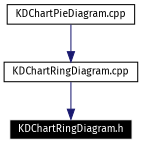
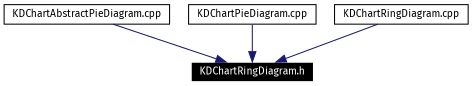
  digraph {
    fontname="Fira Sans"
    node [color=black fontname="Fira Sans" fontsize=10 shape=record]
    edge [color=midnightblue fontname="Fira Sans" fontsize=10 labelfontname=Helvetica labelfontsize=10 style=solid]
    n1 [color=white fillcolor=black fontcolor=white height=0.2 label="KDChartRingDiagram.h" style=filled width=0.4]
+   n2 [height=0.2 label="KDChartAbstractPieDiagram.cpp" width=0.4]
    n3 [height=0.2 label="KDChartPieDiagram.cpp" width=0.4]
    n4 [height=0.2 label="KDChartRingDiagram.cpp" width=0.4]
-   n3 -> n4
+   n2 -> n1
+   n3 -> n1
    n4 -> n1
  }
